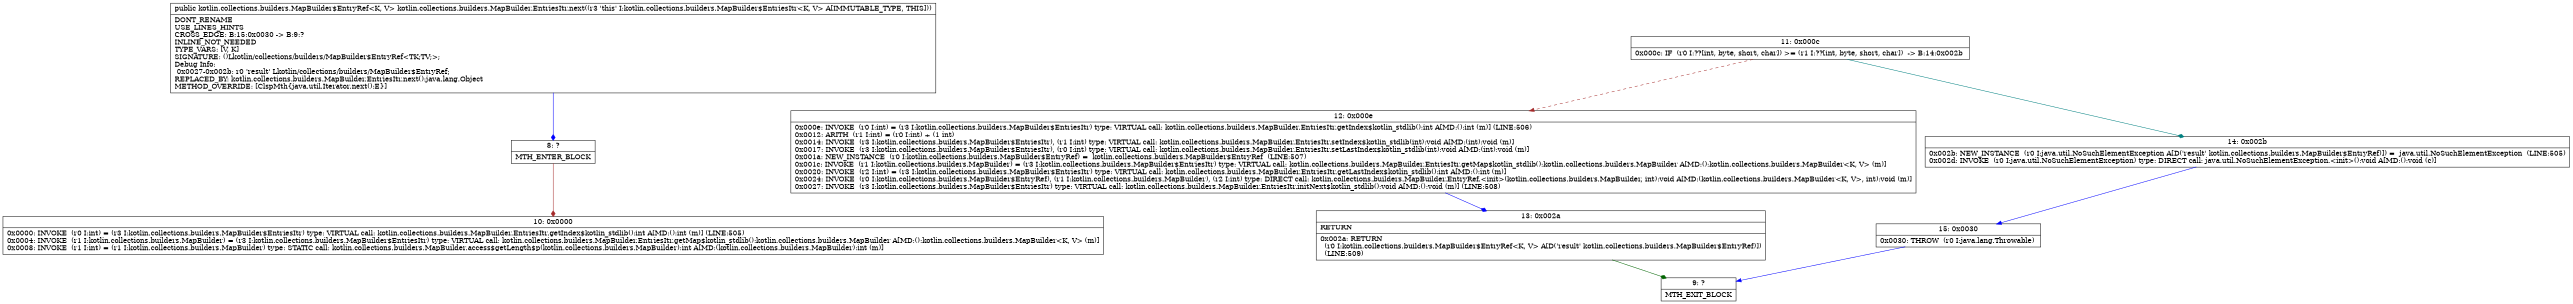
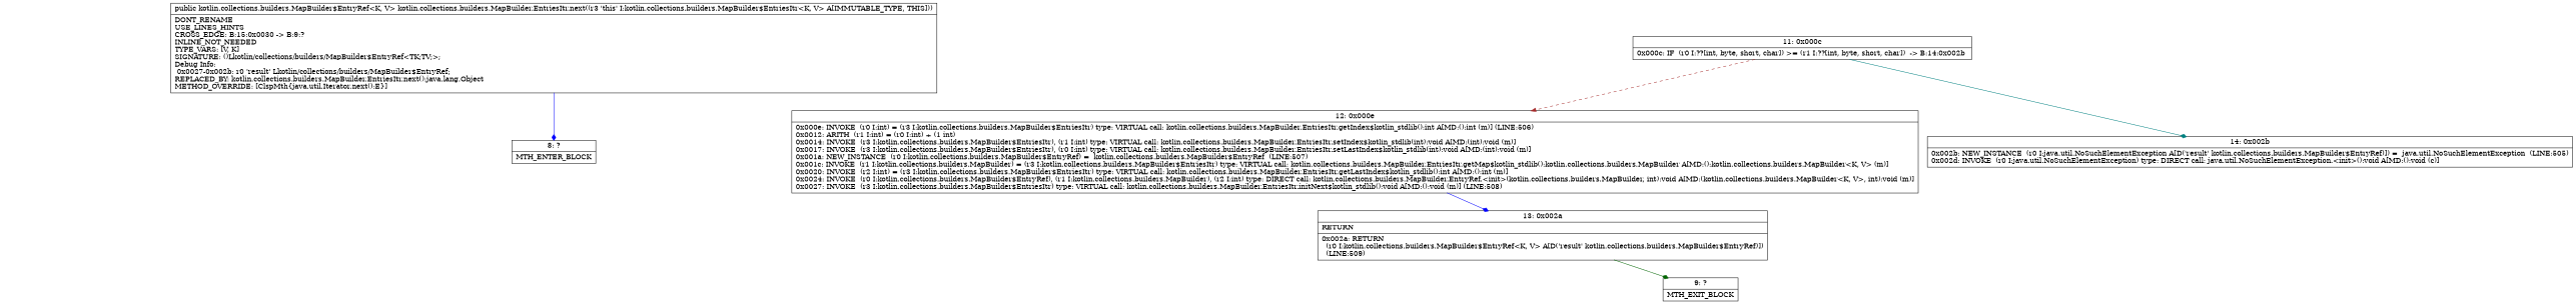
  digraph {
    node [shape=record]
    edge [arrowhead=diamond color=blue]
    n1 [label="{8\:\ ?|MTH_ENTER_BLOCK\l}"]
-   n2 [label="{10\:\ 0x0000|0x0000: INVOKE  (r0 I:int) = (r3 I:kotlin.collections.builders.MapBuilder$EntriesItr) type: VIRTUAL call: kotlin.collections.builders.MapBuilder.EntriesItr.getIndex$kotlin_stdlib():int A[MD:():int (m)] (LINE:505)\l0x0004: INVOKE  (r1 I:kotlin.collections.builders.MapBuilder) = (r3 I:kotlin.collections.builders.MapBuilder$EntriesItr) type: VIRTUAL call: kotlin.collections.builders.MapBuilder.EntriesItr.getMap$kotlin_stdlib():kotlin.collections.builders.MapBuilder A[MD:():kotlin.collections.builders.MapBuilder\<K, V\> (m)]\l0x0008: INVOKE  (r1 I:int) = (r1 I:kotlin.collections.builders.MapBuilder) type: STATIC call: kotlin.collections.builders.MapBuilder.access$getLength$p(kotlin.collections.builders.MapBuilder):int A[MD:(kotlin.collections.builders.MapBuilder):int (m)]\l}"]
    n3 [label="{11\:\ 0x000c|0x000c: IF  (r0 I:??[int, byte, short, char]) \>= (r1 I:??[int, byte, short, char])  \-\> B:14:0x002b \l}"]
    n4 [label="{12\:\ 0x000e|0x000e: INVOKE  (r0 I:int) = (r3 I:kotlin.collections.builders.MapBuilder$EntriesItr) type: VIRTUAL call: kotlin.collections.builders.MapBuilder.EntriesItr.getIndex$kotlin_stdlib():int A[MD:():int (m)] (LINE:506)\l0x0012: ARITH  (r1 I:int) = (r0 I:int) + (1 int) \l0x0014: INVOKE  (r3 I:kotlin.collections.builders.MapBuilder$EntriesItr), (r1 I:int) type: VIRTUAL call: kotlin.collections.builders.MapBuilder.EntriesItr.setIndex$kotlin_stdlib(int):void A[MD:(int):void (m)]\l0x0017: INVOKE  (r3 I:kotlin.collections.builders.MapBuilder$EntriesItr), (r0 I:int) type: VIRTUAL call: kotlin.collections.builders.MapBuilder.EntriesItr.setLastIndex$kotlin_stdlib(int):void A[MD:(int):void (m)]\l0x001a: NEW_INSTANCE  (r0 I:kotlin.collections.builders.MapBuilder$EntryRef) =  kotlin.collections.builders.MapBuilder$EntryRef  (LINE:507)\l0x001c: INVOKE  (r1 I:kotlin.collections.builders.MapBuilder) = (r3 I:kotlin.collections.builders.MapBuilder$EntriesItr) type: VIRTUAL call: kotlin.collections.builders.MapBuilder.EntriesItr.getMap$kotlin_stdlib():kotlin.collections.builders.MapBuilder A[MD:():kotlin.collections.builders.MapBuilder\<K, V\> (m)]\l0x0020: INVOKE  (r2 I:int) = (r3 I:kotlin.collections.builders.MapBuilder$EntriesItr) type: VIRTUAL call: kotlin.collections.builders.MapBuilder.EntriesItr.getLastIndex$kotlin_stdlib():int A[MD:():int (m)]\l0x0024: INVOKE  (r0 I:kotlin.collections.builders.MapBuilder$EntryRef), (r1 I:kotlin.collections.builders.MapBuilder), (r2 I:int) type: DIRECT call: kotlin.collections.builders.MapBuilder.EntryRef.\<init\>(kotlin.collections.builders.MapBuilder, int):void A[MD:(kotlin.collections.builders.MapBuilder\<K, V\>, int):void (m)]\l0x0027: INVOKE  (r3 I:kotlin.collections.builders.MapBuilder$EntriesItr) type: VIRTUAL call: kotlin.collections.builders.MapBuilder.EntriesItr.initNext$kotlin_stdlib():void A[MD:():void (m)] (LINE:508)\l}"]
    n5 [label="{14\:\ 0x002b|0x002b: NEW_INSTANCE  (r0 I:java.util.NoSuchElementException A[D('result' kotlin.collections.builders.MapBuilder$EntryRef)]) =  java.util.NoSuchElementException  (LINE:505)\l0x002d: INVOKE  (r0 I:java.util.NoSuchElementException) type: DIRECT call: java.util.NoSuchElementException.\<init\>():void A[MD:():void (c)]\l}"]
    n6 [label="{13\:\ 0x002a|RETURN\l|0x002a: RETURN  \l  (r0 I:kotlin.collections.builders.MapBuilder$EntryRef\<K, V\> A[D('result' kotlin.collections.builders.MapBuilder$EntryRef)])\l  (LINE:509)\l}"]
-   n7 [label="{15\:\ 0x0030|0x0030: THROW  (r0 I:java.lang.Throwable) \l}"]
    n8 [label="{9\:\ ?|MTH_EXIT_BLOCK\l}"]
    n9 [label="{public kotlin.collections.builders.MapBuilder$EntryRef\<K, V\> kotlin.collections.builders.MapBuilder.EntriesItr.next((r3 'this' I:kotlin.collections.builders.MapBuilder$EntriesItr\<K, V\> A[IMMUTABLE_TYPE, THIS]))  | DONT_RENAME\lUSE_LINES_HINTS\lCROSS_EDGE: B:15:0x0030 \-\> B:9:?\lINLINE_NOT_NEEDED\lTYPE_VARS: [V, K]\lSIGNATURE: ()Lkotlin\/collections\/builders\/MapBuilder$EntryRef\<TK;TV;\>;\lDebug Info:\l  0x0027\-0x002b: r0 'result' Lkotlin\/collections\/builders\/MapBuilder$EntryRef;\lREPLACED_BY: kotlin.collections.builders.MapBuilder.EntriesItr.next():java.lang.Object\lMETHOD_OVERRIDE: [ClspMth\{java.util.Iterator.next():E\}]\l}"]
-   n1 -> n2 [color=brown]
    n3 -> n4 [arrowhead=normal color=brown style=dashed]
    n3 -> n5 [color=teal]
    n4 -> n6
-   n5 -> n7 [arrowhead=normal]
    n6 -> n8 [color=darkgreen]
-   n7 -> n8 [arrowhead=normal]
    n9 -> n1
  }
